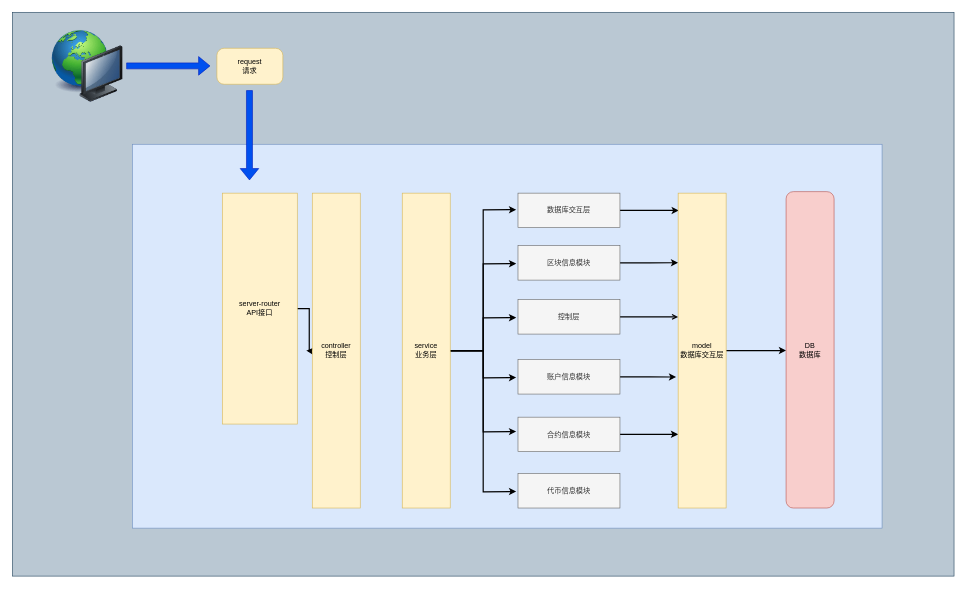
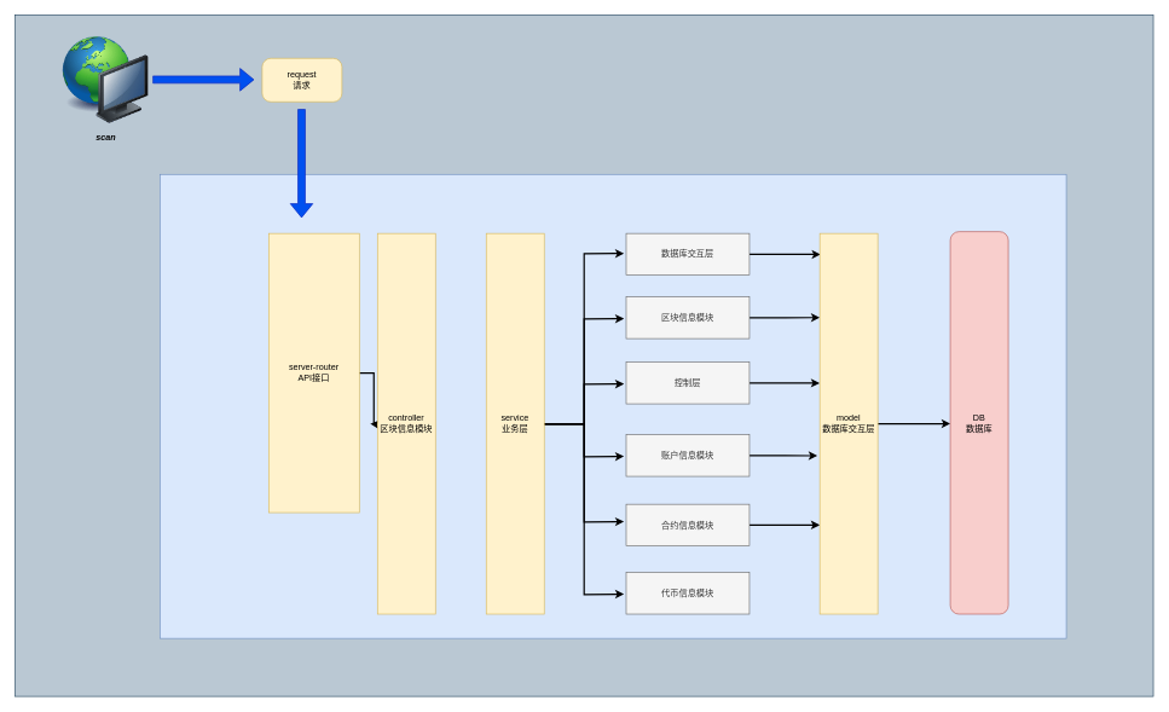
  <mxCell id="0" />
  <mxCell id="1" parent="0" />
  <mxCell id="2" value="" style="rounded=0;whiteSpace=wrap;html=1;fillColor=#bac8d3;strokeColor=#23445d;" vertex="1" parent="1"><mxGeometry x="20" y="20" width="1570" height="940" as="geometry" /></mxCell>
  <mxCell id="3" value="" style="rounded=0;whiteSpace=wrap;html=1;fillColor=#dae8fc;strokeColor=#6c8ebf;" vertex="1" parent="1"><mxGeometry x="220" y="240" width="1250" height="640" as="geometry" /></mxCell>
  <mxCell id="4" style="edgeStyle=orthogonalEdgeStyle;rounded=0;orthogonalLoop=1;jettySize=auto;html=1;strokeWidth=2;" edge="1" parent="1" source="5"><mxGeometry relative="1" as="geometry"><mxPoint x="510" y="584" as="targetPoint" /></mxGeometry></mxCell>
  <mxCell id="5" value="server-router&lt;br&gt;API接口" style="rounded=0;whiteSpace=wrap;html=1;fillColor=#fff2cc;strokeColor=#d6b656;" vertex="1" parent="1"><mxGeometry x="370" y="321.5" width="125" height="385" as="geometry" /></mxCell>
- <mxCell id="6" value="controller&lt;br&gt;控制层" style="rounded=0;whiteSpace=wrap;html=1;fillColor=#fff2cc;strokeColor=#d6b656;" vertex="1" parent="1"><mxGeometry x="520" y="321.5" width="80" height="525" as="geometry" /></mxCell>
+ <mxCell id="6" value="controller&lt;br&gt;区块信息模块" style="rounded=0;whiteSpace=wrap;html=1;fillColor=#fff2cc;strokeColor=#d6b656;" vertex="1" parent="1"><mxGeometry x="520" y="321.5" width="80" height="525" as="geometry" /></mxCell>
  <mxCell id="7" style="edgeStyle=orthogonalEdgeStyle;rounded=0;orthogonalLoop=1;jettySize=auto;html=1;strokeWidth=2;" edge="1" parent="1" source="13"><mxGeometry relative="1" as="geometry"><mxPoint x="860" y="349" as="targetPoint" /></mxGeometry></mxCell>
  <mxCell id="8" style="edgeStyle=orthogonalEdgeStyle;rounded=0;orthogonalLoop=1;jettySize=auto;html=1;strokeWidth=2;" edge="1" parent="1" source="13"><mxGeometry relative="1" as="geometry"><mxPoint x="860" y="439" as="targetPoint" /></mxGeometry></mxCell>
  <mxCell id="9" style="edgeStyle=orthogonalEdgeStyle;rounded=0;orthogonalLoop=1;jettySize=auto;html=1;strokeWidth=2;" edge="1" parent="1" source="13"><mxGeometry relative="1" as="geometry"><mxPoint x="860" y="529" as="targetPoint" /></mxGeometry></mxCell>
  <mxCell id="10" style="edgeStyle=orthogonalEdgeStyle;rounded=0;orthogonalLoop=1;jettySize=auto;html=1;strokeWidth=2;" edge="1" parent="1" source="13"><mxGeometry relative="1" as="geometry"><mxPoint x="860" y="629" as="targetPoint" /></mxGeometry></mxCell>
  <mxCell id="11" style="edgeStyle=orthogonalEdgeStyle;rounded=0;orthogonalLoop=1;jettySize=auto;html=1;strokeWidth=2;" edge="1" parent="1" source="13"><mxGeometry relative="1" as="geometry"><mxPoint x="860" y="719" as="targetPoint" /></mxGeometry></mxCell>
  <mxCell id="12" style="edgeStyle=orthogonalEdgeStyle;rounded=0;orthogonalLoop=1;jettySize=auto;html=1;strokeWidth=2;" edge="1" parent="1" source="13"><mxGeometry relative="1" as="geometry"><mxPoint x="860" y="819" as="targetPoint" /></mxGeometry></mxCell>
  <mxCell id="13" value="service&lt;br&gt;业务层" style="rounded=0;whiteSpace=wrap;html=1;fillColor=#fff2cc;strokeColor=#d6b656;" vertex="1" parent="1"><mxGeometry x="670" y="321.5" width="80" height="525" as="geometry" /></mxCell>
  <mxCell id="14" style="edgeStyle=orthogonalEdgeStyle;rounded=0;orthogonalLoop=1;jettySize=auto;html=1;entryX=0.014;entryY=0.055;entryDx=0;entryDy=0;entryPerimeter=0;strokeWidth=2;" edge="1" parent="1" source="15" target="26"><mxGeometry relative="1" as="geometry" /></mxCell>
  <mxCell id="15" value="数据库交互层" style="rounded=0;whiteSpace=wrap;html=1;fillColor=#f5f5f5;strokeColor=#666666;fontColor=#333333;" vertex="1" parent="1"><mxGeometry x="863" y="321.5" width="170" height="57.5" as="geometry" /></mxCell>
  <mxCell id="16" style="edgeStyle=orthogonalEdgeStyle;rounded=0;orthogonalLoop=1;jettySize=auto;html=1;entryX=0;entryY=0.221;entryDx=0;entryDy=0;entryPerimeter=0;strokeWidth=2;" edge="1" parent="1" source="17" target="26"><mxGeometry relative="1" as="geometry" /></mxCell>
  <mxCell id="17" value="区块信息模块" style="rounded=0;whiteSpace=wrap;html=1;fillColor=#f5f5f5;strokeColor=#666666;fontColor=#333333;" vertex="1" parent="1"><mxGeometry x="863" y="409" width="170" height="57.5" as="geometry" /></mxCell>
- <mxCell id="18" style="edgeStyle=orthogonalEdgeStyle;rounded=0;orthogonalLoop=1;jettySize=auto;html=1;entryX=0;entryY=0.393;entryDx=0;entryDy=0;entryPerimeter=0;strokeWidth=2;endArrow=open;" edge="1" parent="1" source="19" target="26"><mxGeometry relative="1" as="geometry" /></mxCell>
+ <mxCell id="18" style="edgeStyle=orthogonalEdgeStyle;rounded=0;orthogonalLoop=1;jettySize=auto;html=1;entryX=0;entryY=0.393;entryDx=0;entryDy=0;entryPerimeter=0;strokeWidth=2;" edge="1" parent="1" source="19" target="26"><mxGeometry relative="1" as="geometry" /></mxCell>
  <mxCell id="19" value="控制层" style="rounded=0;whiteSpace=wrap;html=1;fillColor=#f5f5f5;strokeColor=#666666;fontColor=#333333;" vertex="1" parent="1"><mxGeometry x="863" y="499" width="170" height="57.5" as="geometry" /></mxCell>
  <mxCell id="20" style="edgeStyle=orthogonalEdgeStyle;rounded=0;orthogonalLoop=1;jettySize=auto;html=1;entryX=-0.042;entryY=0.584;entryDx=0;entryDy=0;entryPerimeter=0;strokeWidth=2;" edge="1" parent="1" source="21" target="26"><mxGeometry relative="1" as="geometry" /></mxCell>
  <mxCell id="21" value="账户信息模块" style="rounded=0;whiteSpace=wrap;html=1;fillColor=#f5f5f5;strokeColor=#666666;fontColor=#333333;" vertex="1" parent="1"><mxGeometry x="863" y="599" width="170" height="57.5" as="geometry" /></mxCell>
  <mxCell id="22" style="edgeStyle=orthogonalEdgeStyle;rounded=0;orthogonalLoop=1;jettySize=auto;html=1;entryX=0;entryY=0.766;entryDx=0;entryDy=0;entryPerimeter=0;strokeWidth=2;" edge="1" parent="1" source="23" target="26"><mxGeometry relative="1" as="geometry" /></mxCell>
  <mxCell id="23" value="合约信息模块" style="rounded=0;whiteSpace=wrap;html=1;fillColor=#f5f5f5;strokeColor=#666666;fontColor=#333333;" vertex="1" parent="1"><mxGeometry x="863" y="695" width="170" height="57.5" as="geometry" /></mxCell>
  <mxCell id="24" value="代币信息模块" style="rounded=0;whiteSpace=wrap;html=1;fillColor=#f5f5f5;strokeColor=#666666;fontColor=#333333;" vertex="1" parent="1"><mxGeometry x="863" y="789" width="170" height="57.5" as="geometry" /></mxCell>
  <mxCell id="25" style="edgeStyle=orthogonalEdgeStyle;rounded=0;orthogonalLoop=1;jettySize=auto;html=1;strokeWidth=2;" edge="1" parent="1" source="26"><mxGeometry relative="1" as="geometry"><mxPoint x="1310" y="584" as="targetPoint" /></mxGeometry></mxCell>
  <mxCell id="26" value="model&lt;br&gt;数据库交互层" style="rounded=0;whiteSpace=wrap;html=1;fillColor=#fff2cc;strokeColor=#d6b656;" vertex="1" parent="1"><mxGeometry x="1130" y="321.5" width="80" height="525" as="geometry" /></mxCell>
  <mxCell id="27" value="DB&lt;br&gt;数据库" style="rounded=1;whiteSpace=wrap;html=1;fillColor=#f8cecc;strokeColor=#b85450;" vertex="1" parent="1"><mxGeometry x="1310" y="319" width="80" height="527.5" as="geometry" /></mxCell>
  <mxCell id="28" value="" style="image;html=1;labelBackgroundColor=#ffffff;image=img/lib/clip_art/computers/Network_128x128.png;fillColor=none;" vertex="1" parent="1"><mxGeometry x="80" y="50" width="130" height="120" as="geometry" /></mxCell>
+ <mxCell id="29" value="scan" style="text;html=1;align=center;verticalAlign=middle;resizable=0;points=[];autosize=1;fontStyle=3" vertex="1" parent="1"><mxGeometry x="125" y="180" width="40" height="20" as="geometry" /></mxCell>
  <mxCell id="30" value="request&lt;br&gt;请求" style="rounded=1;whiteSpace=wrap;html=1;fillColor=#fff2cc;strokeColor=#d6b656;arcSize=20;" vertex="1" parent="1"><mxGeometry x="361" y="80" width="110" height="60" as="geometry" /></mxCell>
  <mxCell id="31" value="" style="shape=flexArrow;endArrow=classic;html=1;fillColor=#0050ef;strokeColor=#001DBC;" edge="1" parent="1"><mxGeometry width="50" height="50" relative="1" as="geometry"><mxPoint x="210" y="109.33" as="sourcePoint" /><mxPoint x="350" y="109.33" as="targetPoint" /></mxGeometry></mxCell>
  <mxCell id="32" value="" style="shape=flexArrow;endArrow=classic;html=1;fillColor=#0050ef;strokeColor=#001DBC;" edge="1" parent="1"><mxGeometry width="50" height="50" relative="1" as="geometry"><mxPoint x="415.33" y="150" as="sourcePoint" /><mxPoint x="415.33" y="300" as="targetPoint" /></mxGeometry></mxCell>
